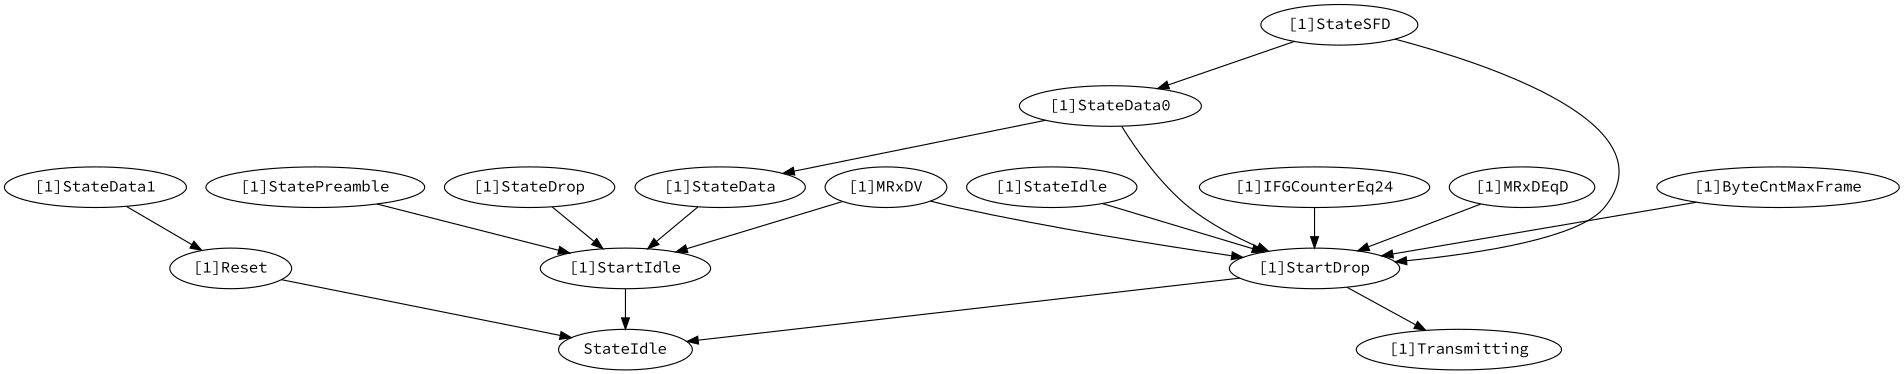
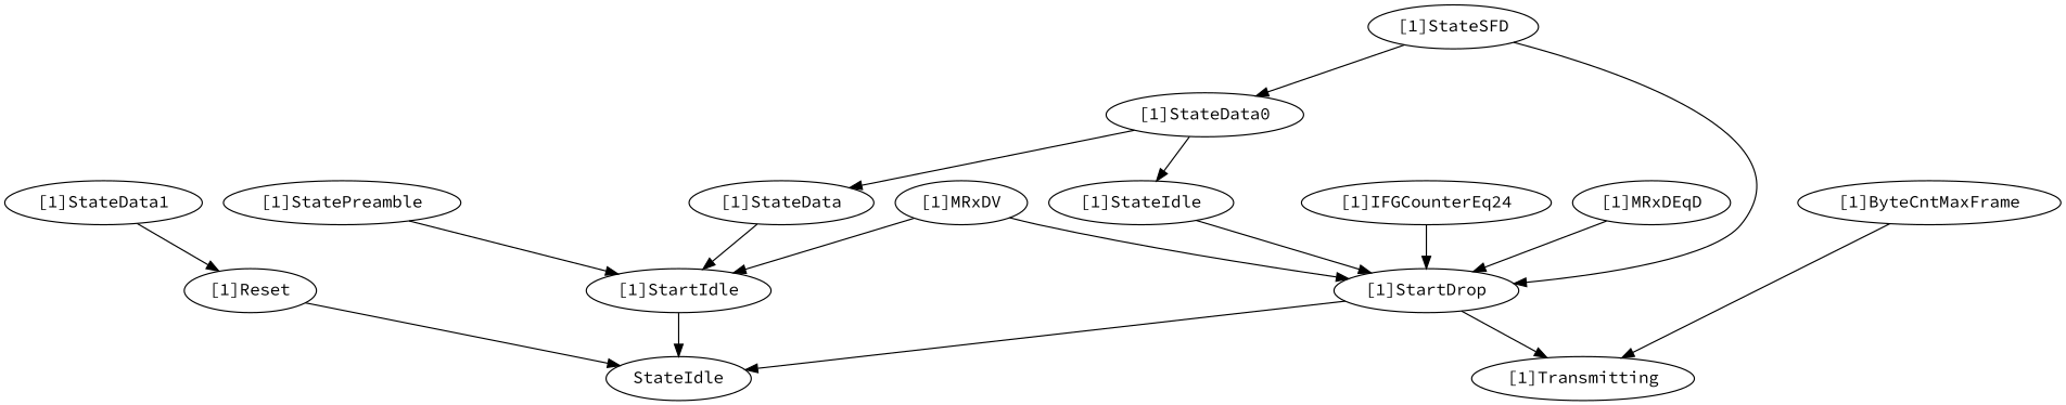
  strict digraph {
    fontname="Source Code Pro"
    node [complexity=10 fontname="Source Code Pro" importance=0.148352018695 rank=0.0148352018695]
    edge [fontname="Source Code Pro"]
    "[1]StartDrop" [complexity=1 importance=0.123352018695 rank=0.123352018695]
    n2 [complexity=0 importance=0.0400203621217 label=StateIdle rank=0.0]
    "[1]Transmitting"
    "[1]IFGCounterEq24"
    "[1]StatePreamble" [complexity=7 importance=0.241869335518 rank=0.0345527622168]
    "[1]StartIdle" [complexity=1 importance=0.180682751247 rank=0.180682751247]
-   "[1]StateDrop" [complexity=7 importance=0.220703113369 rank=0.0315290161956]
    "[1]StateData" [complexity=7 importance=0.232768462725 rank=0.0332526375322]
    "[1]StateData0" [importance=0.298116657806 rank=0.0298116657806]
    "[1]StateIdle" [importance=0.184737029178 rank=0.0184737029178]
    "[1]MRxDEqD"
    "[1]ByteCntMaxFrame"
    "[1]Reset" [complexity=1 importance=0.145061086365 rank=0.145061086365]
    "[1]StateData1" [importance=0.29754448188 rank=0.029754448188]
    "[1]StateSFD" [complexity=7 importance=0.253936849177 rank=0.0362766927396]
    "[1]MRxDV" [complexity=7 importance=0.205682751247 rank=0.0293832501782]
    "[1]StartDrop" -> n2
    "[1]StartDrop" -> "[1]Transmitting"
    "[1]IFGCounterEq24" -> "[1]StartDrop"
    "[1]StatePreamble" -> "[1]StartIdle"
    "[1]StartIdle" -> n2
-   "[1]StateDrop" -> "[1]StartIdle"
    "[1]StateData" -> "[1]StartIdle"
-   "[1]StateData0" -> "[1]StartDrop"
+   "[1]StateData0" -> "[1]StateIdle"
    "[1]StateData0" -> "[1]StateData"
    "[1]StateIdle" -> "[1]StartDrop"
    "[1]MRxDEqD" -> "[1]StartDrop"
-   "[1]ByteCntMaxFrame" -> "[1]StartDrop"
+   "[1]ByteCntMaxFrame" -> "[1]Transmitting"
    "[1]Reset" -> n2
    "[1]StateData1" -> "[1]Reset"
    "[1]StateSFD" -> "[1]StartDrop"
    "[1]StateSFD" -> "[1]StateData0"
    "[1]MRxDV" -> "[1]StartDrop"
    "[1]MRxDV" -> "[1]StartIdle"
  }
